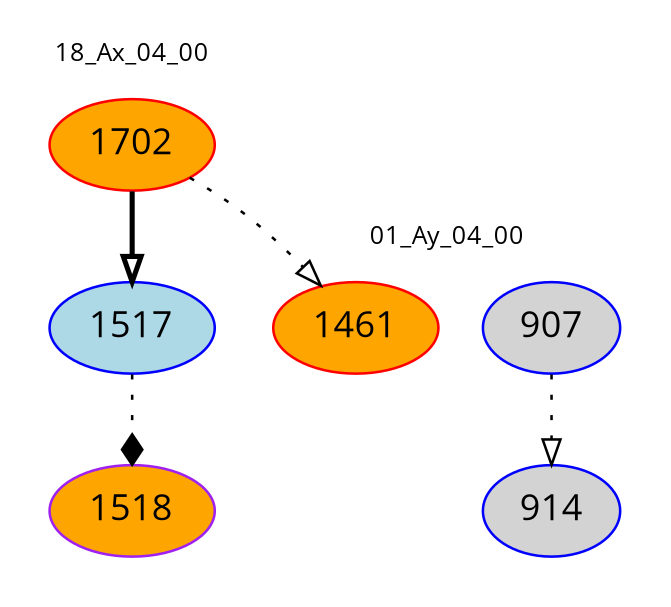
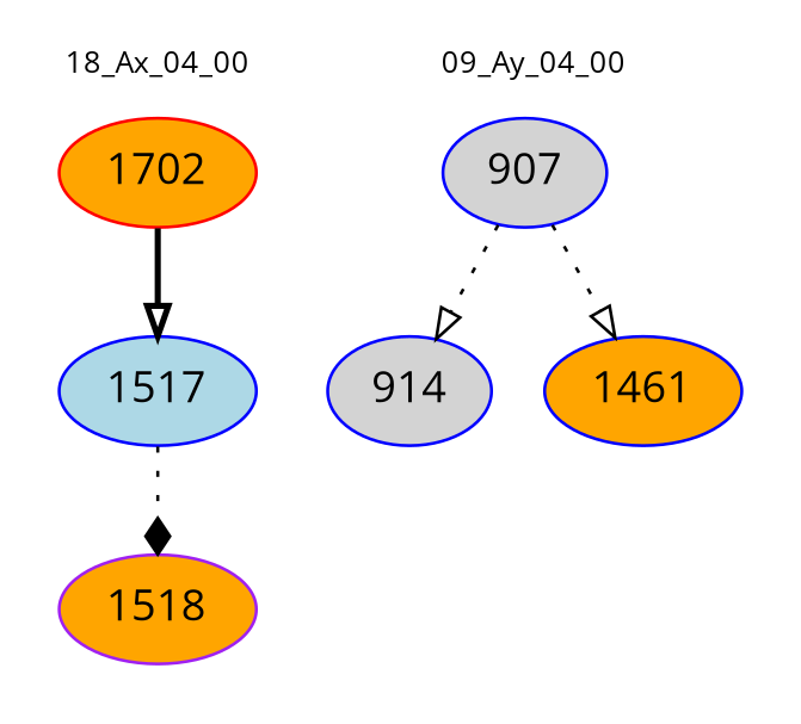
  digraph {
    fontname="Open Sans"
    node [color=blue fillcolor=orange fontname="Open Sans" style=filled]
    edge [arrowhead=onormal color=black fontname="Open Sans" style=dotted]
    n1 [fillcolor=lightblue label=1517]
    n2 [color=purple label=1518]
    n3 [color=red label=1702]
    n4 [fillcolor=lightgrey label=907]
    n5 [fillcolor=lightgrey label=914]
-   n6 [color=red label=1461]
+   n6 [label=1461]
    subgraph cluster_1 {
      color=white
      fontsize=10
      label="18_Ax_04_00"
      n1
      n2
      n3
    }
    subgraph cluster_2 {
      color=white
      fontsize=10
-     label="01_Ay_04_00"
+     label="09_Ay_04_00"
      n4
      n5
      n6
    }
    n1 -> n2 [arrowhead=diamond]
    n3 -> n1 [style=bold]
    n4 -> n5
-   n3 -> n6
+   n4 -> n6
  }
